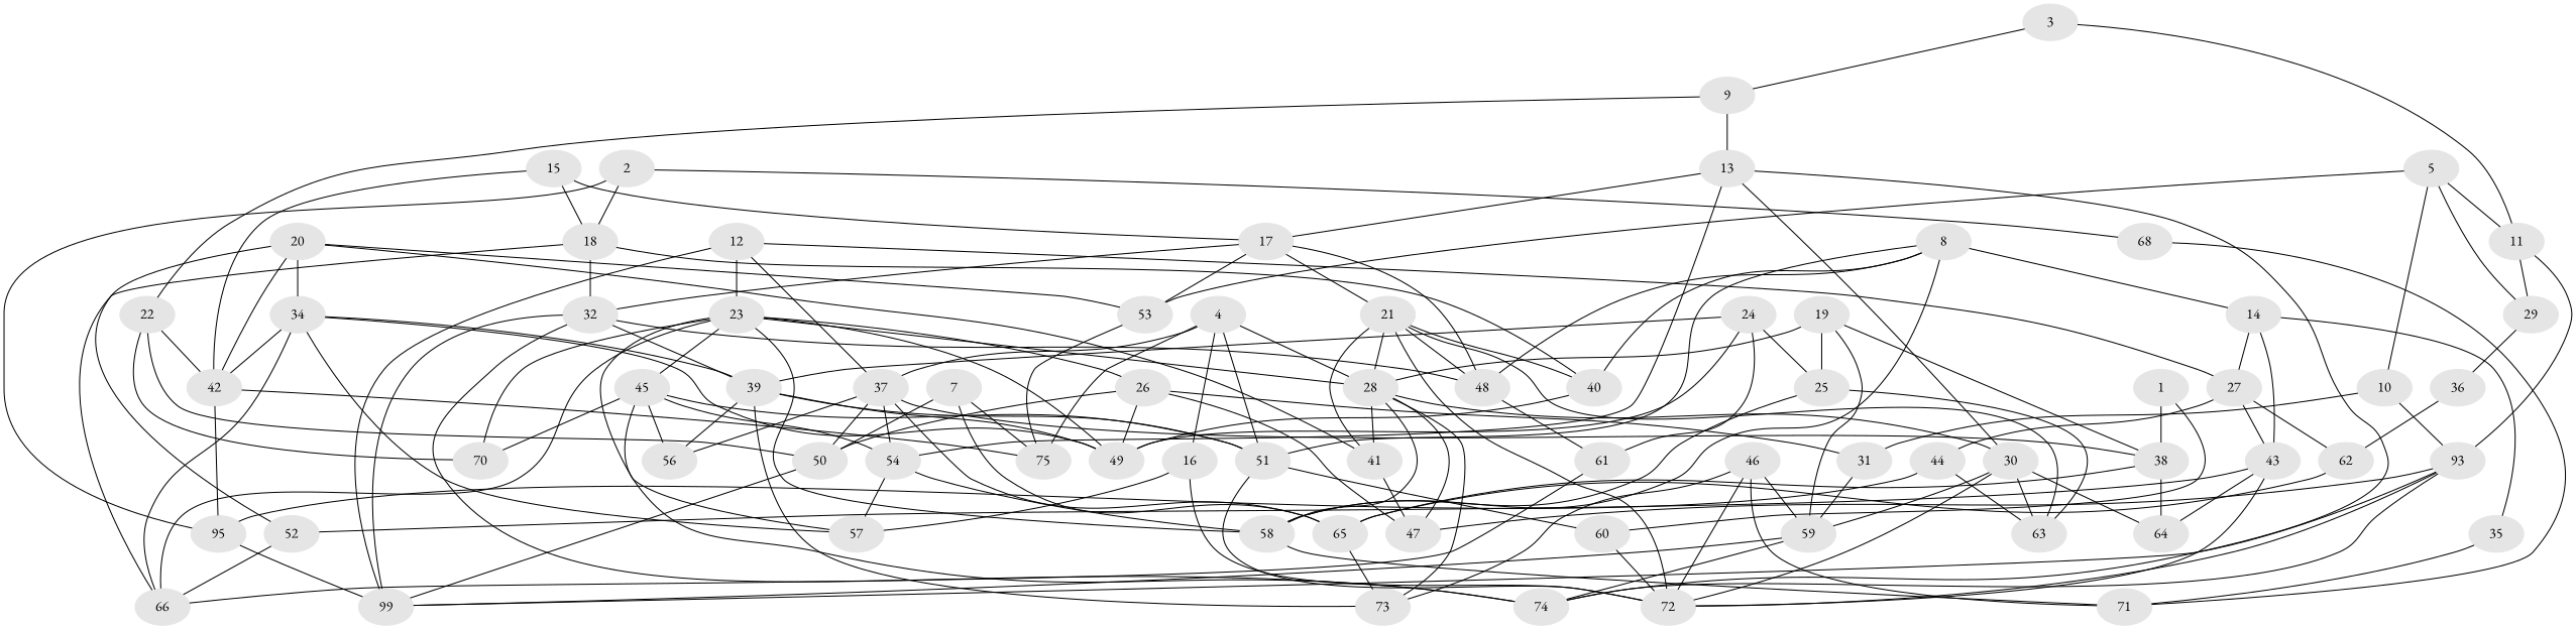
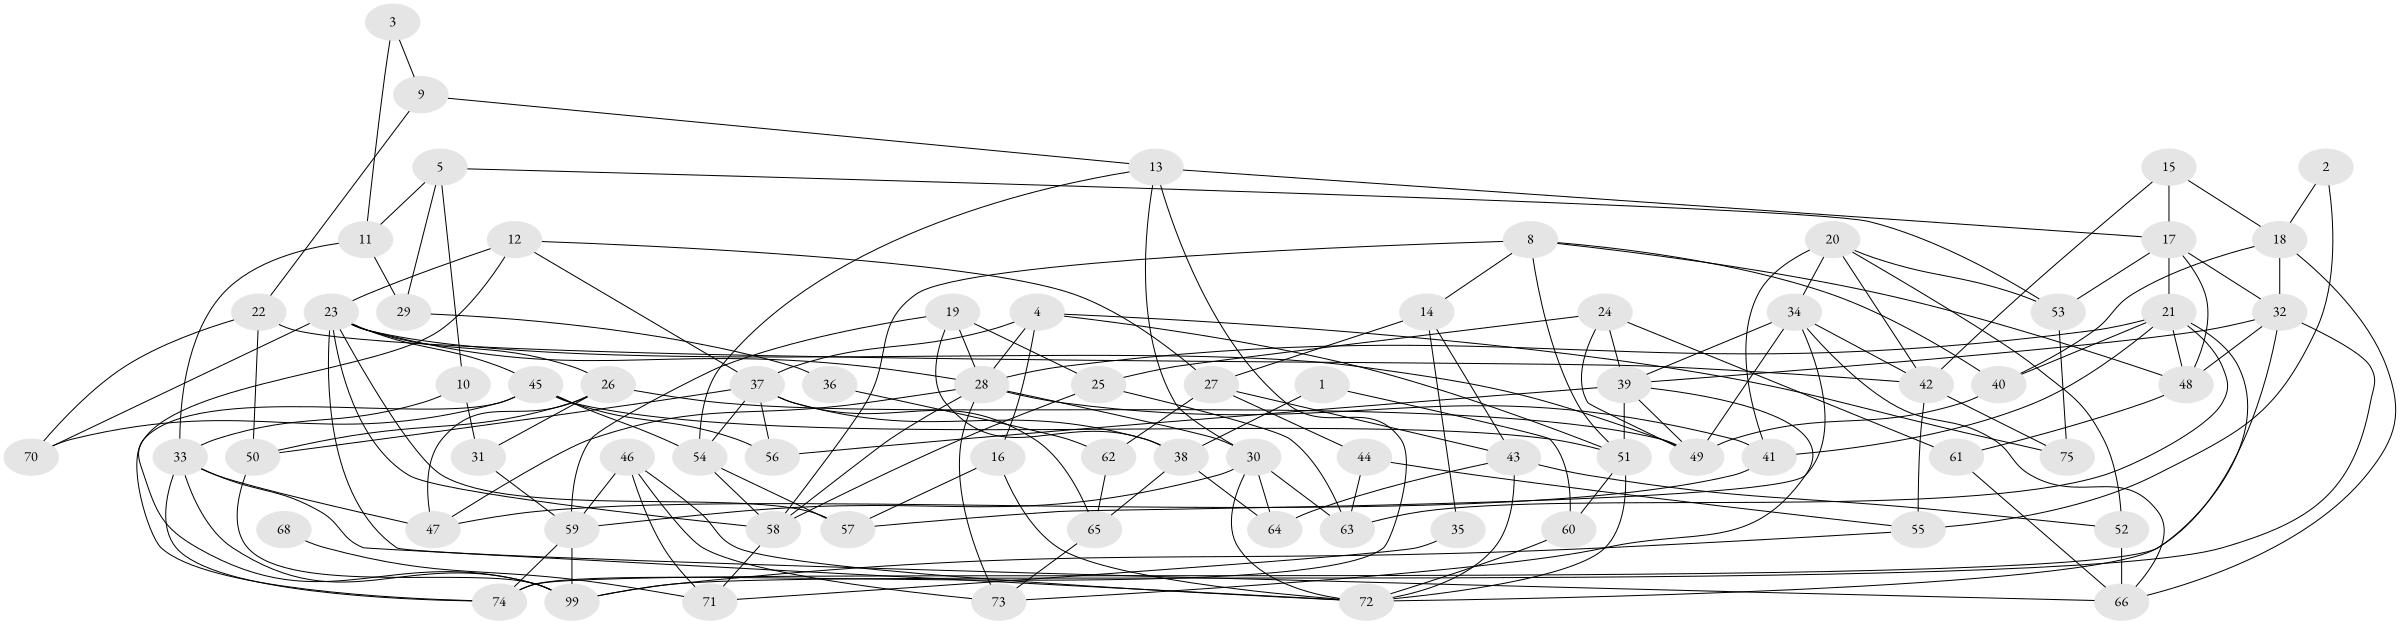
  graph {
    fontname="EB Garamond"
    node [color=gray90 fontname="EB Garamond" style=filled]
    edge [fontname="EB Garamond" weight=1.0]
    1
    38
    60
    65
    64
    72
    2
    18
-   55 [label=95]
+   55
    68
    40
    32
    66
    n14 [label=99]
    71
    3
    9
    11
    13
    22
    29
-   33 [label=93]
+   33
    4
    16
    28
    37
    51
    75
    57
    58
    30
    41
    47
    73
    50
    54
    56
    5
    10
    53
    31
    36
-   7
    8
    14
    48
    27
    35
    43
    49
    61
    17
    74
    42
    70
    59
    12
    23
    26
    45
    44
    62
    21
    63
    52
    15
    39
    19
    25
    20
    34
    24
    46
    1 -- 38
    1 -- 60
    38 -- 65
    38 -- 64
    60 -- 72
    65 -- 73
    2 -- 18
    2 -- 55
-   2 -- 68
    18 -- 40
    18 -- 32
    18 -- 66
    55 -- n14
    68 -- 71
    40 -- 49
    32 -- n14
    32 -- 48
    32 -- 74 [weight=2.0]
    32 -- 39
    3 -- 9
    3 -- 11
    9 -- 13
    9 -- 22
    11 -- 29
    11 -- 33
    13 -- 30
    13 -- 54
    13 -- 17
    13 -- 74
    22 -- 50
    22 -- 42 [weight=2.0]
    22 -- 70
    29 -- 36
    33 -- 72
    33 -- n14
    33 -- 47
    33 -- 74
    4 -- 16
    4 -- 28
    4 -- 37
    4 -- 51
    4 -- 75
    16 -- 72
    16 -- 57
    28 -- 58
    28 -- 30
    28 -- 41
    28 -- 47
    28 -- 73
    37 -- 38
    37 -- 65
    37 -- 50
    37 -- 54
    37 -- 56
    51 -- 60
    51 -- 72
    58 -- 71
    30 -- 64
    30 -- 72
    30 -- 59
    30 -- 63
    41 -- 47
    50 -- n14
    54 -- 57
    54 -- 58
    5 -- 11
    5 -- 29
    5 -- 10
    5 -- 53
    10 -- 33
    10 -- 31
    53 -- 75
    31 -- 59
    36 -- 62
-   7 -- 65
-   7 -- 75
-   7 -- 50
    8 -- 40
    8 -- 51
    8 -- 58
    8 -- 14
    8 -- 48
    14 -- 27
    14 -- 35
    14 -- 43
    48 -- 61
    27 -- 43
    27 -- 44
    27 -- 62
    35 -- 71
    43 -- 64
    43 -- 72
    43 -- 52
    61 -- 66
    17 -- 32
    17 -- 53
    17 -- 48
    17 -- 21
    42 -- 55
    42 -- 75 [weight=2.0]
    59 -- n14
    59 -- 74
    12 -- n14 [weight=2.0]
    12 -- 37
    12 -- 27
    12 -- 23
    23 -- 66
    23 -- 28
    23 -- 57
    23 -- 58
    23 -- 49
    23 -- 70
    23 -- 26
    23 -- 45
    26 -- 47 [weight=2.0]
    26 -- 50 [weight=2.0]
    26 -- 31
    26 -- 49
    45 -- 51
    45 -- 54
    45 -- 56
    45 -- 74
    45 -- 70 [weight=2.0]
    44 -- 55
    44 -- 63
    62 -- 65
    21 -- 72
    21 -- 40
    21 -- 28
    21 -- 41
    21 -- 48
    21 -- 63
    52 -- 66
    15 -- 18
    15 -- 17
    15 -- 42
    39 -- 51
    39 -- 73
    39 -- 56
    39 -- 49
    19 -- 38
    19 -- 28
    19 -- 59
    19 -- 25
    25 -- 58
    25 -- 63
    20 -- 41
    20 -- 53
    20 -- 42
    20 -- 52
    20 -- 34
    34 -- 66
    34 -- 57
    34 -- 49
    34 -- 42
    34 -- 39
    24 -- 49
    24 -- 61
    24 -- 39
    24 -- 25
    46 -- 72
    46 -- 71
    46 -- 73
    46 -- 59
  }
